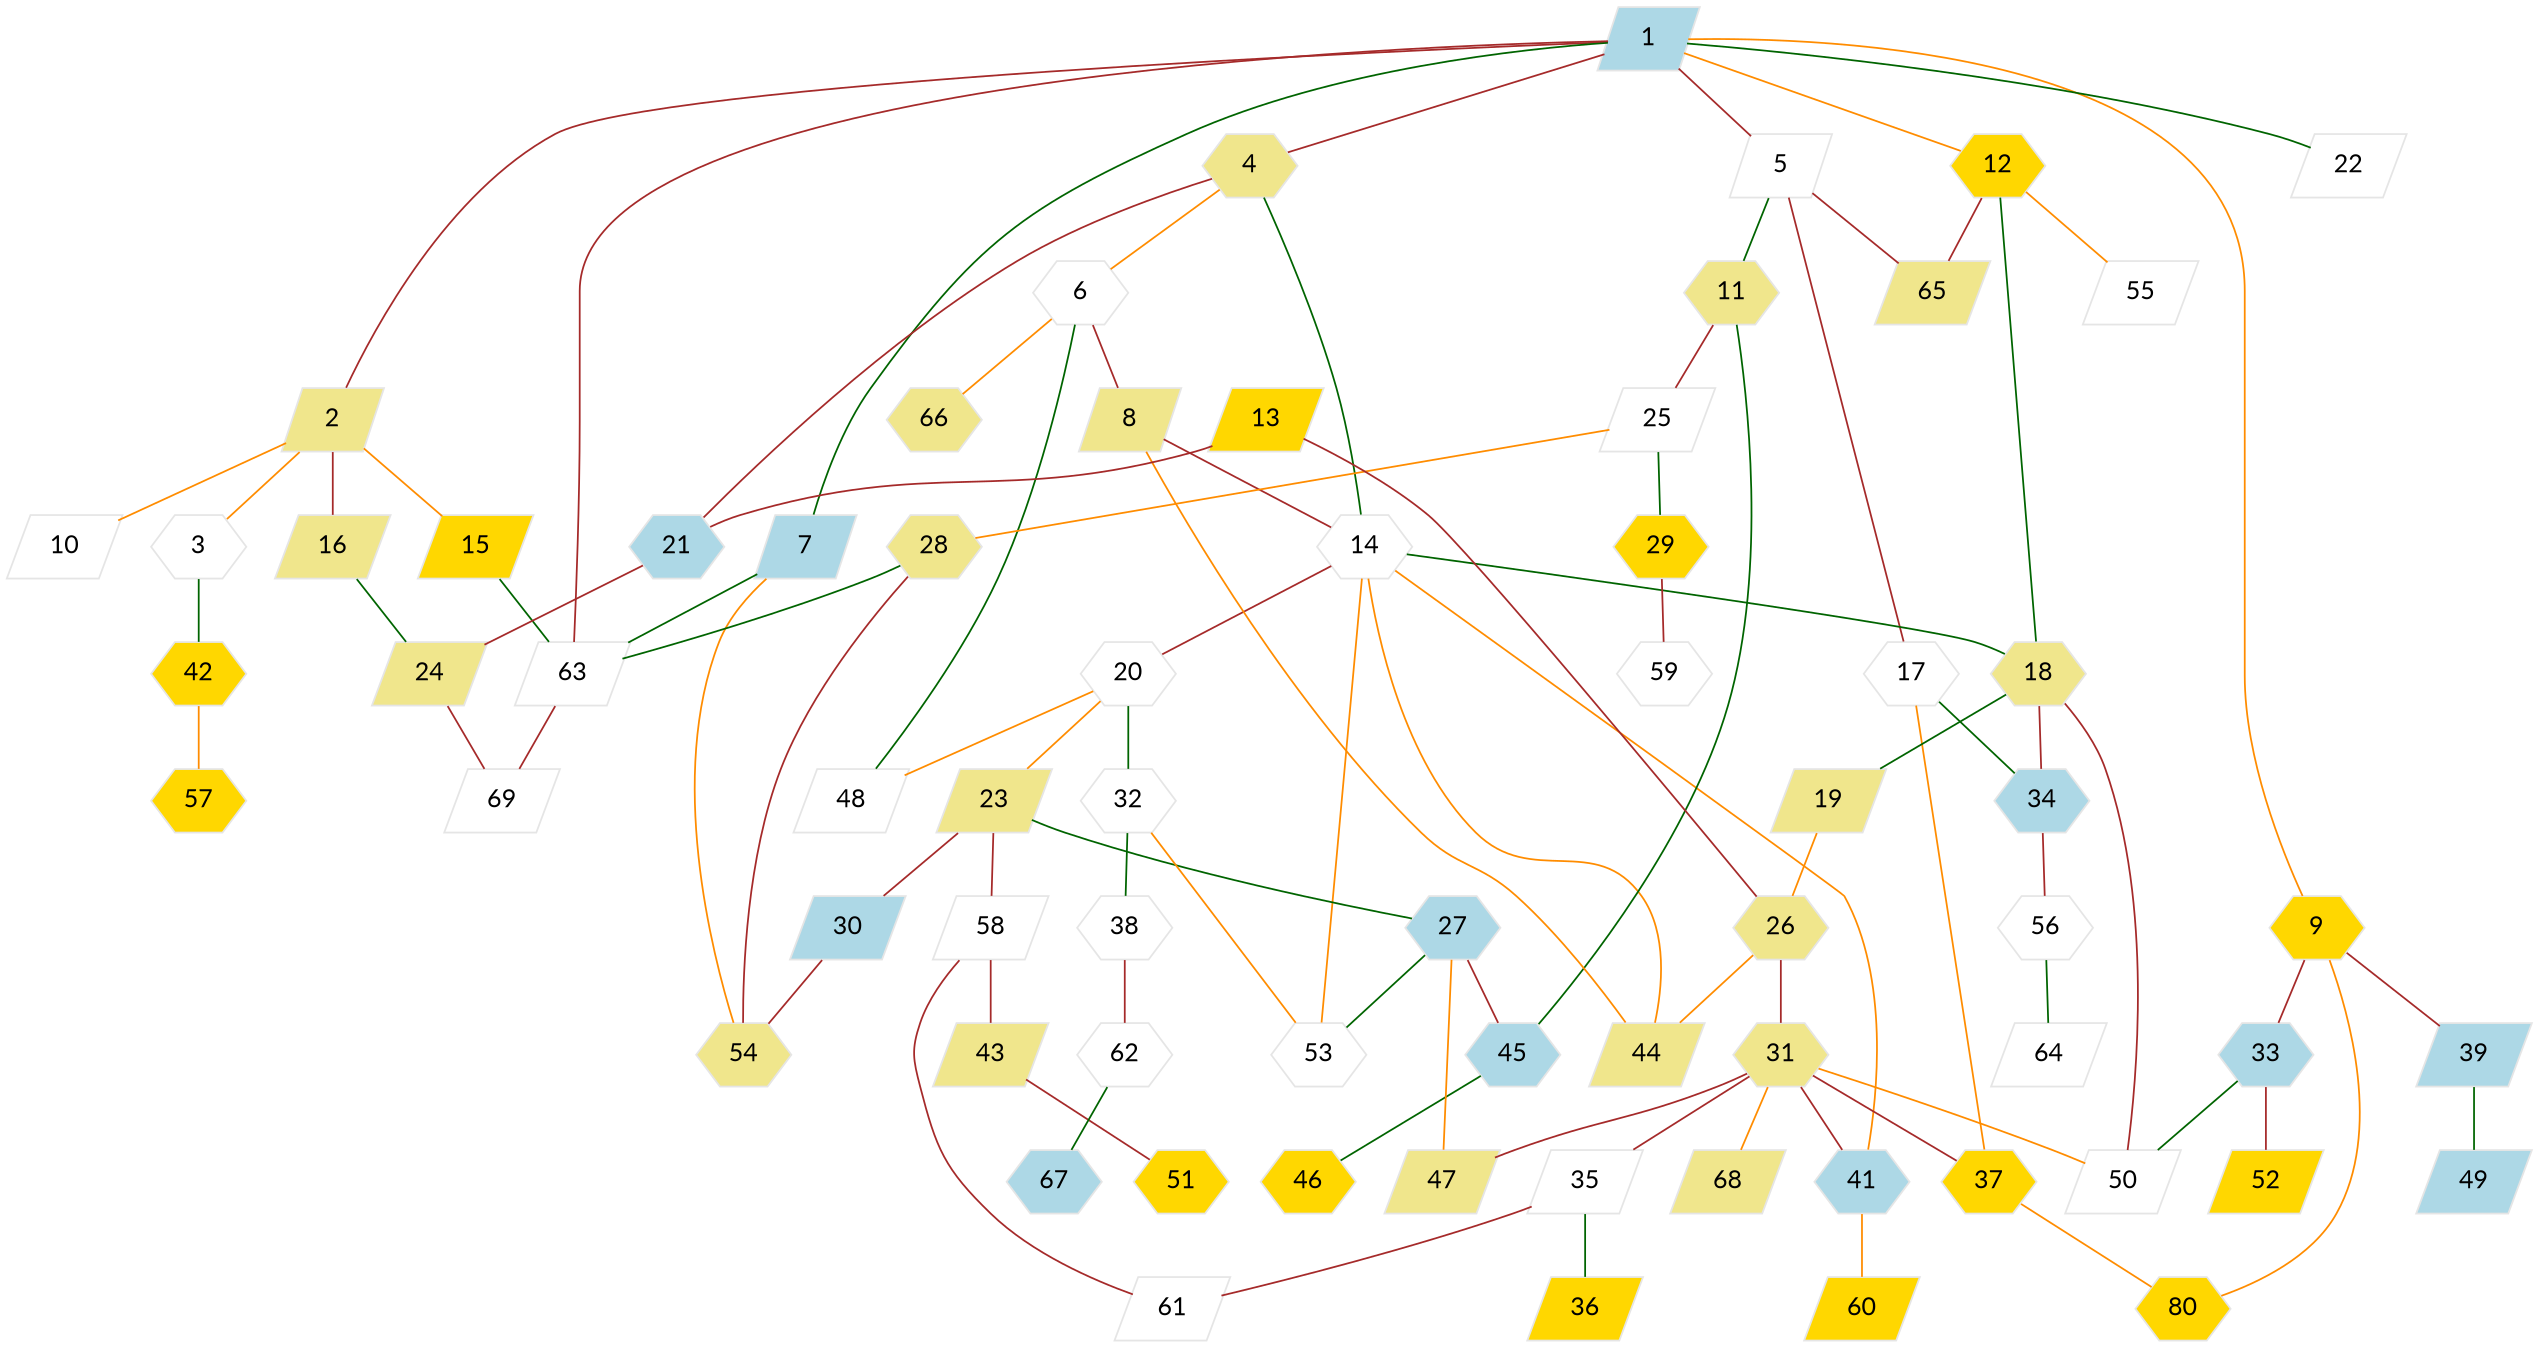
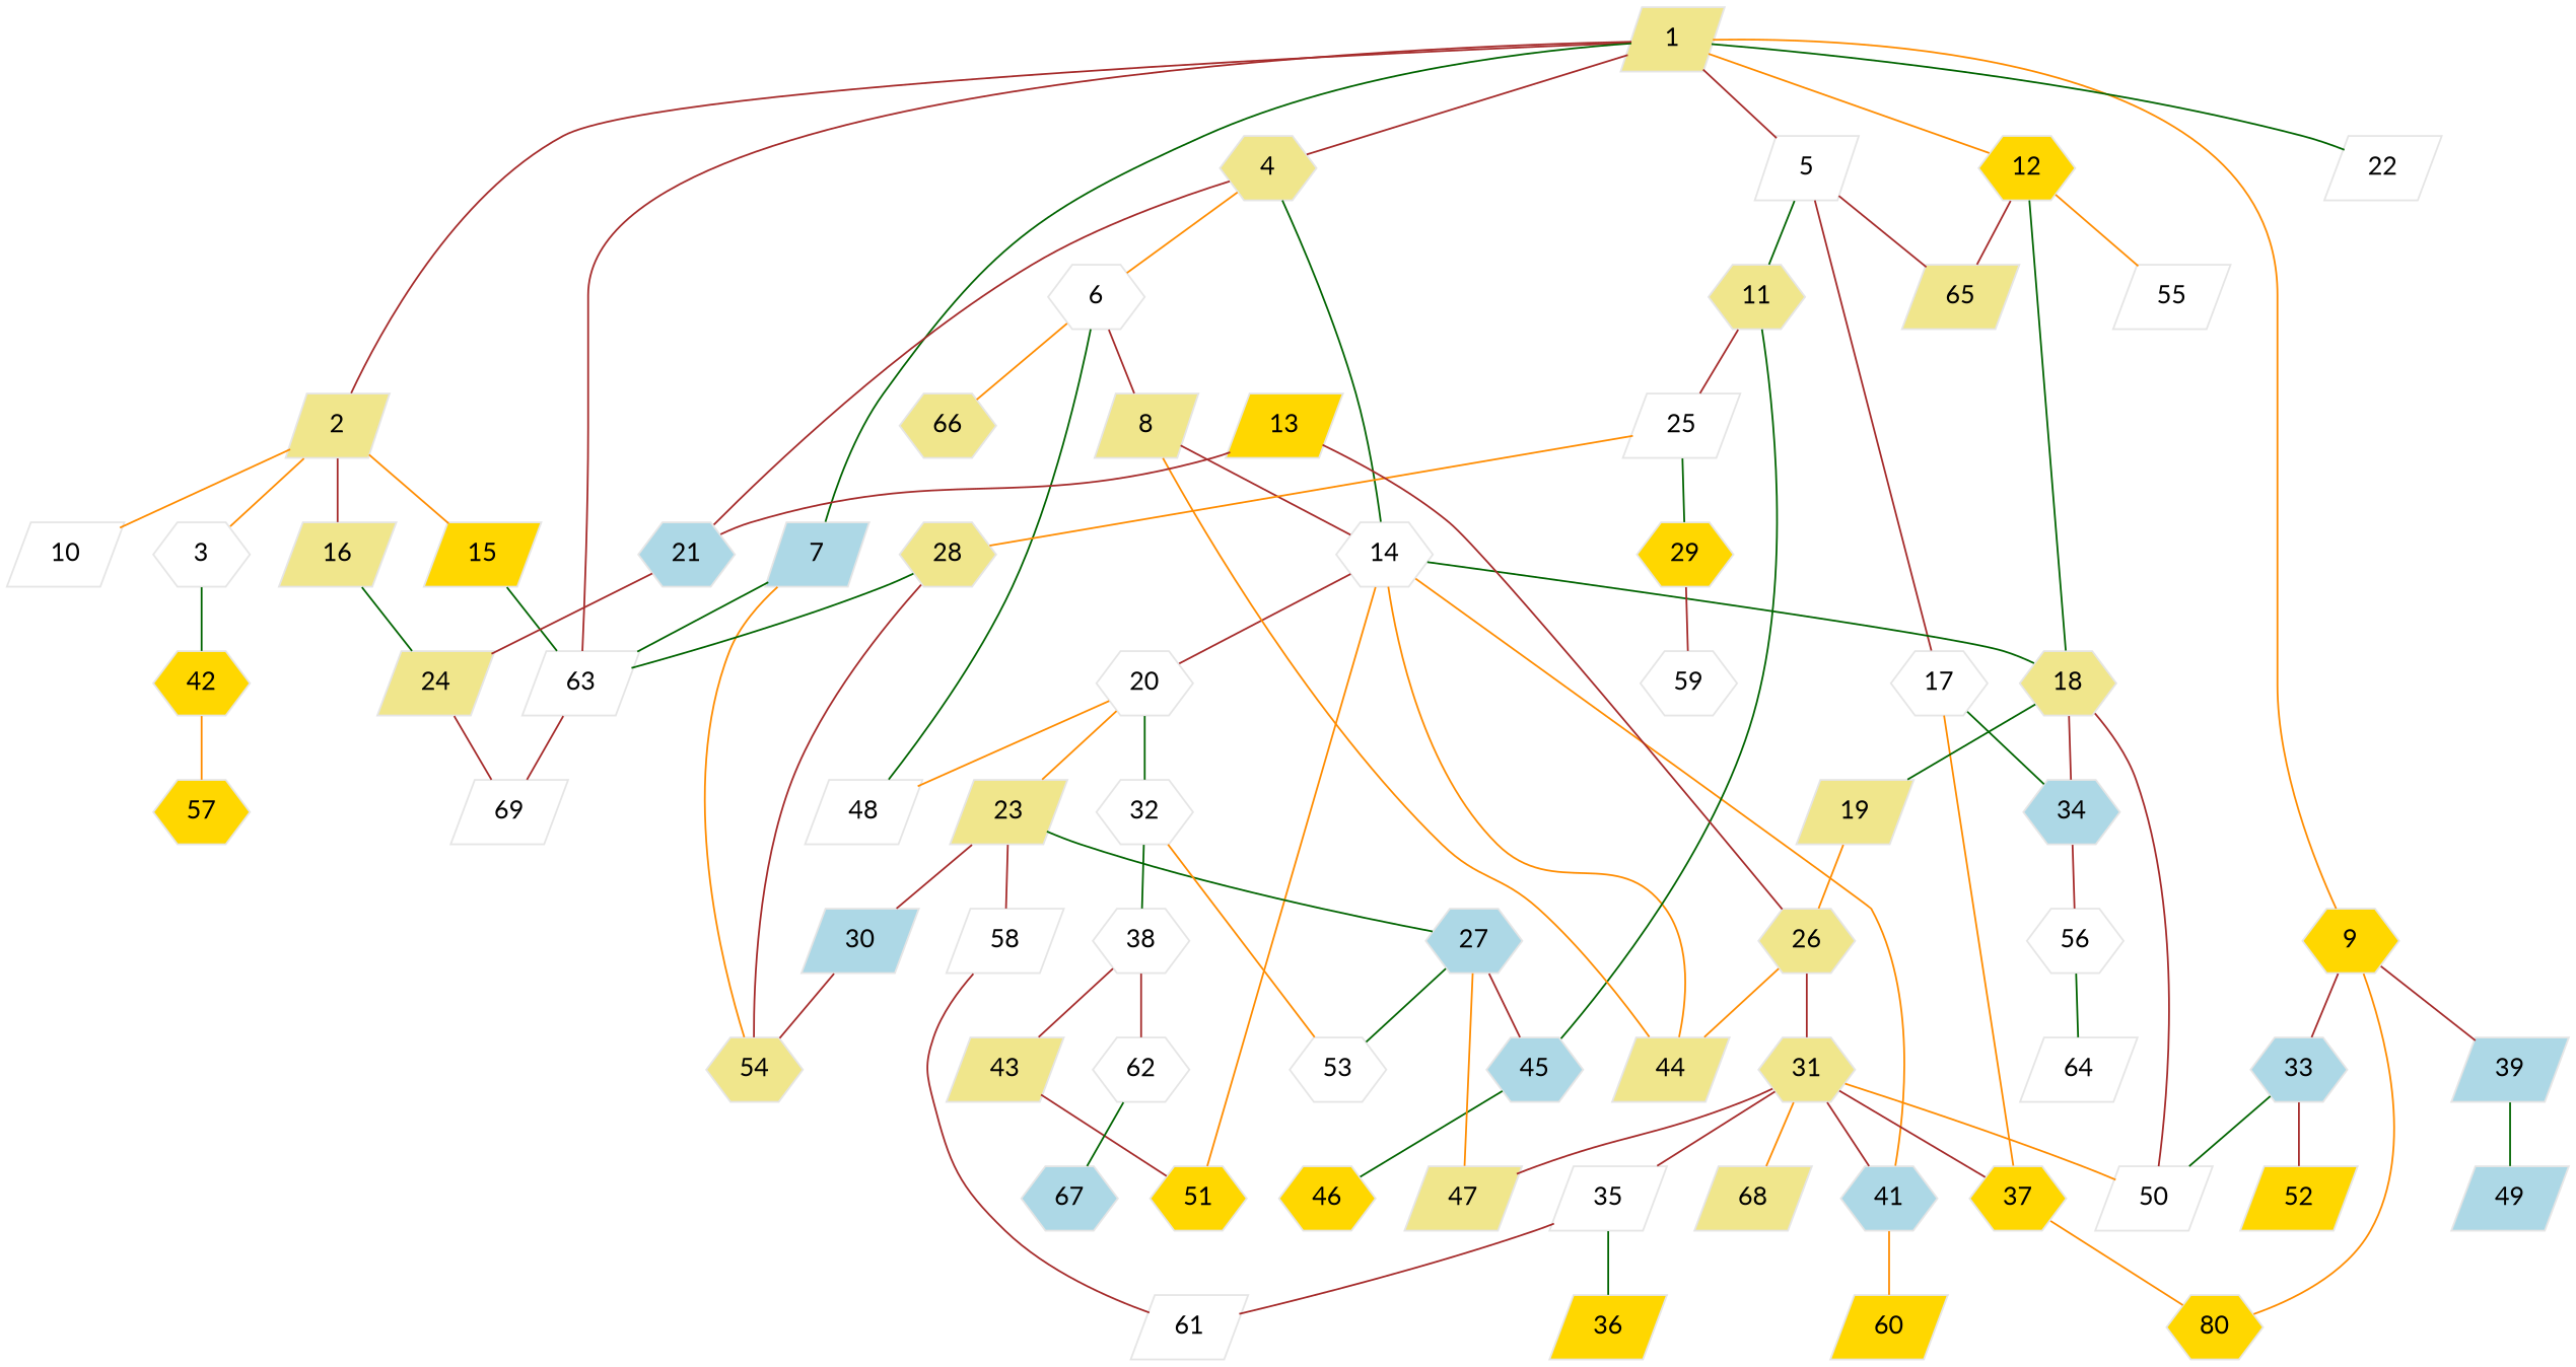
  graph {
    fontname=Lato
    node [color=gray90 fillcolor=white fontname=Lato shape=hexagon style=filled]
    edge [color=brown fontname=Lato]
-   1 [fillcolor=lightblue shape=parallelogram]
+   1 [fillcolor=khaki shape=parallelogram]
    2 [fillcolor=khaki shape=parallelogram]
    4 [fillcolor=khaki]
    5 [shape=parallelogram]
    7 [fillcolor=lightblue shape=parallelogram]
    9 [fillcolor=gold]
    12 [fillcolor=gold]
    22 [shape=parallelogram]
    63 [shape=parallelogram]
    3
    10 [shape=parallelogram]
    15 [fillcolor=gold shape=parallelogram]
    16 [fillcolor=khaki shape=parallelogram]
    6
    14
    21 [fillcolor=lightblue]
    11 [fillcolor=khaki]
    17
    65 [fillcolor=khaki shape=parallelogram]
    54 [fillcolor=khaki]
    33 [fillcolor=lightblue]
    39 [fillcolor=lightblue shape=parallelogram]
    n23 [fillcolor=gold label=80]
    18 [fillcolor=khaki]
    55 [shape=parallelogram]
    69 [shape=parallelogram]
    42 [fillcolor=gold]
    24 [fillcolor=khaki shape=parallelogram]
    57 [fillcolor=gold]
    8 [fillcolor=khaki shape=parallelogram]
    48 [shape=parallelogram]
    66 [fillcolor=khaki]
    44 [fillcolor=khaki shape=parallelogram]
    20
    41 [fillcolor=lightblue]
    51 [fillcolor=gold]
    25 [shape=parallelogram]
    45 [fillcolor=lightblue]
    34 [fillcolor=lightblue]
    37 [fillcolor=gold]
    13 [fillcolor=gold shape=parallelogram]
    26 [fillcolor=khaki]
    50 [shape=parallelogram]
    52 [fillcolor=gold shape=parallelogram]
    49 [fillcolor=lightblue shape=parallelogram]
    28 [fillcolor=khaki]
    29 [fillcolor=gold]
    46 [fillcolor=gold]
    19 [fillcolor=khaki shape=parallelogram]
    31 [fillcolor=khaki]
    23 [fillcolor=khaki shape=parallelogram]
    32
    60 [fillcolor=gold shape=parallelogram]
    56
    27 [fillcolor=lightblue]
    30 [fillcolor=lightblue shape=parallelogram]
    58 [shape=parallelogram]
    53
    38
    47 [fillcolor=khaki shape=parallelogram]
    61 [shape=parallelogram]
    59
    35 [shape=parallelogram]
    68 [fillcolor=khaki shape=parallelogram]
    36 [fillcolor=gold shape=parallelogram]
    43 [fillcolor=khaki shape=parallelogram]
    62
    64 [shape=parallelogram]
    67 [fillcolor=lightblue]
    1 -- 2
    1 -- 4
    1 -- 5
    1 -- 7 [color=darkgreen]
    1 -- 9 [color=darkorange]
    1 -- 12 [color=darkorange]
    1 -- 22 [color=darkgreen]
    1 -- 63
    2 -- 3 [color=darkorange]
    2 -- 10 [color=darkorange]
    2 -- 15 [color=darkorange]
    2 -- 16
    4 -- 6 [color=darkorange]
    4 -- 14 [color=darkgreen]
    4 -- 21
    5 -- 11 [color=darkgreen]
    5 -- 17
    5 -- 65
    7 -- 63 [color=darkgreen]
    7 -- 54 [color=darkorange]
    9 -- 33
    9 -- 39
    9 -- n23 [color=darkorange]
    12 -- 65
    12 -- 18 [color=darkgreen]
    12 -- 55 [color=darkorange]
    63 -- 69
    3 -- 42 [color=darkgreen]
    15 -- 63 [color=darkgreen]
    16 -- 24 [color=darkgreen]
    6 -- 8
    6 -- 48 [color=darkgreen]
    6 -- 66 [color=darkorange]
    14 -- 18 [color=darkgreen]
    14 -- 44 [color=darkorange]
    14 -- 20
    14 -- 41 [color=darkorange]
-   14 -- 53 [color=darkorange]
+   14 -- 51 [color=darkorange]
    21 -- 24
    11 -- 25
    11 -- 45 [color=darkgreen]
    17 -- 34 [color=darkgreen]
    17 -- 37 [color=darkorange]
    33 -- 50 [color=darkgreen]
    33 -- 52
    39 -- 49 [color=darkgreen]
    18 -- 34
    18 -- 50
    18 -- 19 [color=darkgreen]
    42 -- 57 [color=darkorange]
    24 -- 69
    8 -- 14
    8 -- 44 [color=darkorange]
    20 -- 48 [color=darkorange]
    20 -- 23 [color=darkorange]
    20 -- 32 [color=darkgreen]
    41 -- 60 [color=darkorange]
    25 -- 28 [color=darkorange]
    25 -- 29 [color=darkgreen]
    45 -- 46 [color=darkgreen]
    34 -- 56
    37 -- n23 [color=darkorange]
    13 -- 21
    13 -- 26
    26 -- 44 [color=darkorange]
    26 -- 31
    28 -- 63 [color=darkgreen]
    28 -- 54
    29 -- 59
    19 -- 26 [color=darkorange]
    31 -- 41
    31 -- 37
    31 -- 50 [color=darkorange]
    31 -- 47
    31 -- 35
    31 -- 68 [color=darkorange]
    23 -- 27 [color=darkgreen]
    23 -- 30
    23 -- 58
    32 -- 53 [color=darkorange]
    32 -- 38 [color=darkgreen]
    56 -- 64 [color=darkgreen]
    27 -- 45
    27 -- 53 [color=darkgreen]
    27 -- 47 [color=darkorange]
    30 -- 54
    58 -- 61
-   58 -- 43
+   38 -- 43
    38 -- 62
    35 -- 61
    35 -- 36 [color=darkgreen]
    43 -- 51
    62 -- 67 [color=darkgreen]
  }
